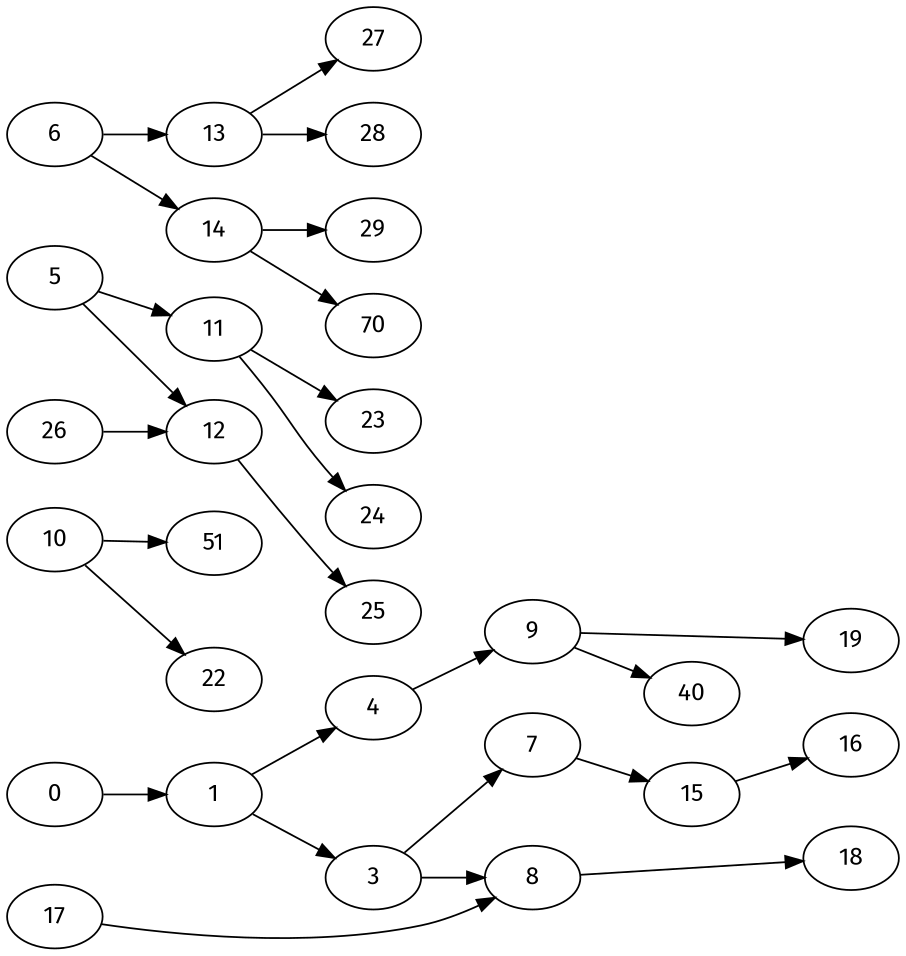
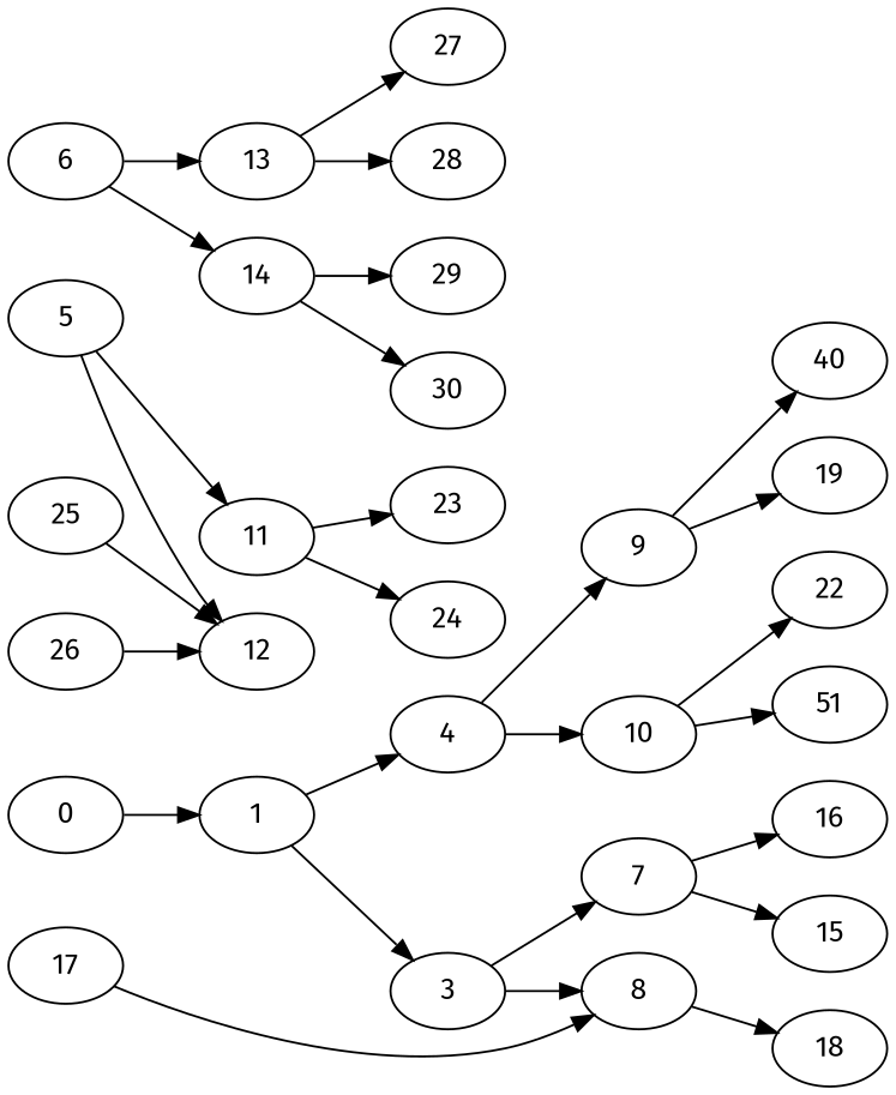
  digraph {
    fontname="Fira Sans"
    rankdir=LR
    node [fontname="Fira Sans"]
    edge [fontname="Fira Sans" weight=0]
    0
    1
    3
    4
    7
    8
    9
    10
    5
    11
    12
    6
    13
    14
    15
    16
    18
    19
    n19 [label=40]
    n20 [label=51]
    22
    23
    24
    25
    27
    28
    29
-   30 [label=70]
+   30
    17
    26
    0 -> 1 [weight=1]
    1 -> 3
    1 -> 4
    3 -> 7
    3 -> 8 [weight=1]
    4 -> 9
+   4 -> 10 [weight=1]
    7 -> 15
-   15 -> 16
+   7 -> 16
    8 -> 18
    9 -> 19
    9 -> n19
    10 -> n20
    10 -> 22
    5 -> 11
    5 -> 12
    11 -> 23
    11 -> 24
-   12 -> 25
+   25 -> 12
    6 -> 13 [weight=1]
    6 -> 14
    13 -> 27
    13 -> 28
    14 -> 29 [weight=1]
    14 -> 30
    17 -> 8
    26 -> 12 [weight=1]
  }
